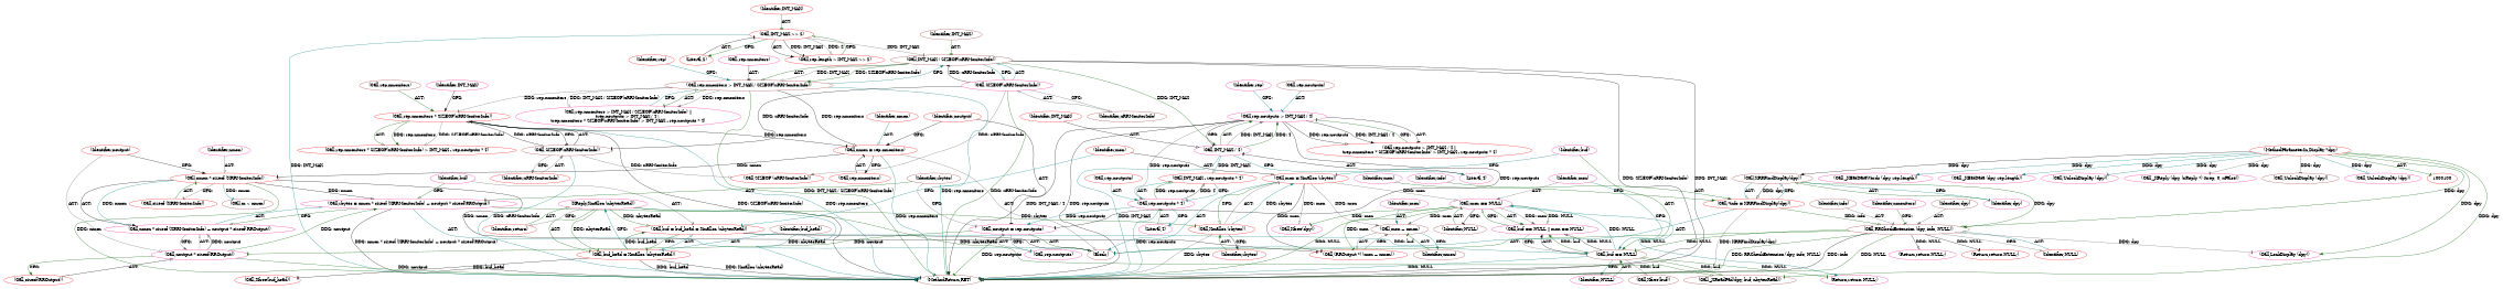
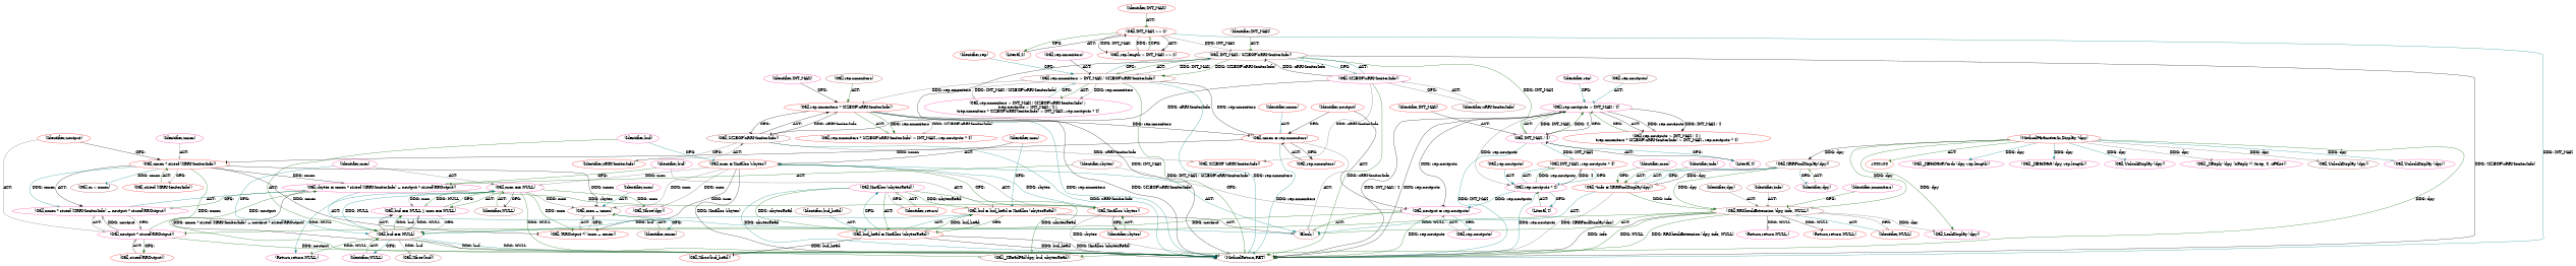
  digraph {
    node [color=deeppink]
    edge [arrowhead=tee color=darkgreen]
    n1 [color=brown label="(Call,mon + nmon)"]
    n2 [color=brown label="(Identifier,nmon)"]
    n3 [color=red label="(Call,(RROutput *) (mon + nmon))"]
    n4 [color=brown label="(MethodReturn,RET)"]
    n5 [label="(Call,mon == NULL)"]
    n6 [label="(Call,buf == NULL || mon == NULL)"]
    n7 [label="(Call,Xfree(dpy))"]
    n8 [label="(Return,return NULL;)"]
    n9 [color=brown label="(Identifier,NULL)"]
    n10 [color=brown label="(Call,buf == NULL)"]
    n11 [color=red label="(Call,mon = Xmalloc (rbytes))"]
    n12 [color=red label="(Call,Xmalloc (rbytes))"]
    n13 [color=brown label="(Block,)"]
    n14 [color=red label="(Identifier,rbytes)"]
    n15 [label="(Call,rbytes = nmon * sizeof (XRRMonitorInfo) + noutput * sizeof(RROutput))"]
    n16 [label="(Call,nmon * sizeof (XRRMonitorInfo) + noutput * sizeof(RROutput))"]
    n17 [label="(Call,noutput * sizeof(RROutput))"]
    n18 [color=red label="(Call,nmon * sizeof (XRRMonitorInfo))"]
    n19 [color=red label="(Call,sizeof (XRRMonitorInfo))"]
    n20 [color=brown label="(Call,m < nmon)"]
    n21 [color=red label="(Call,nmon = rep.nmonitors)"]
    n22 [color=red label="(Call,rep.nmonitors)"]
    n23 [color=red label="(Call,rep.nmonitors * SIZEOF(xRRMonitorInfo))"]
    n24 [color=brown label="(Call,SIZEOF(xRRMonitorInfo))"]
    n25 [color=red label="(Call,rep.nmonitors * SIZEOF(xRRMonitorInfo) > INT_MAX - rep.noutputs * 4)"]
    n26 [color=red label="(Call,SIZEOF (xRRMonitorInfo))"]
    n27 [color=red label="(Identifier,xRRMonitorInfo)"]
    n28 [color=brown label="(Call,rep.nmonitors > INT_MAX / SIZEOF(xRRMonitorInfo))"]
    n29 [color=brown label="(Call,INT_MAX / SIZEOF(xRRMonitorInfo))"]
    n30 [label="(Call,rep.nmonitors > INT_MAX / SIZEOF(xRRMonitorInfo) ||\n\trep.noutputs > INT_MAX / 4 ||\n\trep.nmonitors * SIZEOF(xRRMonitorInfo) > INT_MAX - rep.noutputs * 4)"]
    n31 [label="(Call,SIZEOF(xRRMonitorInfo))"]
    n32 [label="(Call,INT_MAX / 4)"]
    n33 [color=brown label="(Identifier,xRRMonitorInfo)"]
    n34 [color=red label="(Call,INT_MAX - rep.noutputs * 4)"]
    n35 [label="(Call,rep.noutputs > INT_MAX / 4)"]
    n36 [label="(Literal,4)"]
    n37 [color=red label="(Call,INT_MAX >> 2)"]
    n38 [color=red label="(Literal,2)"]
    n39 [color=red label="(Call,rep.length > INT_MAX >> 2)"]
    n40 [color=red label="(Call,sizeof(RROutput))"]
    n41 [label="(Call,noutput = rep.noutputs)"]
    n42 [label="(Call,rep.noutputs)"]
    n43 [label="(Call,rep.noutputs * 4)"]
    n44 [label="(Literal,4)"]
    n45 [color=red label="(Call,rep.noutputs > INT_MAX / 4 ||\n\trep.nmonitors * SIZEOF(xRRMonitorInfo) > INT_MAX - rep.noutputs * 4)"]
    n46 [label="(Identifier,NULL)"]
    n47 [color=brown label="(Call,_XReadPad(dpy, buf, nbytesRead))"]
    n48 [color=brown label="(Call,Xfree(buf))"]
    n49 [color=red label="(Call,buf = buf_head = Xmalloc (nbytesRead))"]
    n50 [color=red label="(Call,buf_head = Xmalloc (nbytesRead))"]
-   n51 [label="(XReply,Xmalloc (nbytesRead))"]
+   n51 [label="(Call,Xmalloc (nbytesRead))"]
    n52 [color=red label="(Call,Xfree(buf_head))"]
    n53 [color=red label="(Identifier,return)"]
    n54 [color=brown label="(Call,RRCheckExtension (dpy, info, NULL))"]
    n55 [label="(Call,LockDisplay (dpy))"]
    n56 [label="(Return,return NULL;)"]
    n57 [color=red label="(Return,return NULL;)"]
    n58 [color=red label="(Identifier,NULL)"]
    n59 [color=brown label="(Call,XRRFindDisplay(dpy))"]
    n60 [color=red label="(Call,*info = XRRFindDisplay(dpy))"]
    n61 [label="(Identifier,dpy)"]
    n62 [color=red label="(MethodParameterIn,Display *dpy)"]
    n63 [label="(Call,_XEatDataWords (dpy, rep.length))"]
    n64 [label="(Call,_XEatData (dpy, rep.length))"]
    n65 [label="(Call,UnlockDisplay (dpy))"]
    n66 [label="(Call,_XReply (dpy, (xReply *) &rep, 0, xFalse))"]
    n67 [color=brown label="(Call,UnlockDisplay (dpy))"]
    n68 [label="(Call,UnlockDisplay (dpy))"]
    1000100 [color=red]
    n70 [color=red label="(Identifier,nmon)"]
    n71 [label="(Identifier,mon)"]
    n72 [color=red label="(Identifier,INT_MAX)"]
    n73 [color=brown label="(Call,rep.nmonitors)"]
    n74 [color=brown label="(Identifier,info)"]
    n75 [label="(Identifier,mon)"]
    n76 [color=red label="(Identifier,noutput)"]
    n77 [color=brown label="(Identifier,buf_head)"]
    n78 [label="(Call,rep.nmonitors)"]
    n79 [color=red label="(Identifier,rep)"]
    n80 [label="(Identifier,info)"]
    n81 [color=red label="(Identifier,noutput)"]
    n82 [label="(Identifier,buf)"]
    n83 [color=red label="(Call,rep.noutputs)"]
    n84 [label="(Identifier,nmonitors)"]
    n85 [color=red label="(Identifier,mon)"]
    n86 [label="(Identifier,buf)"]
    n87 [label="(Identifier,INT_MAX)"]
    n88 [color=brown label="(Identifier,rbytes)"]
    n89 [color=red label="(Identifier,INT_MAX)"]
    n90 [label="(Identifier,nmon)"]
    n91 [color=brown label="(Call,rep.noutputs)"]
    n92 [color=brown label="(Identifier,dpy)"]
    n93 [color=brown label="(Identifier,INT_MAX)"]
    n94 [label="(Identifier,mon)"]
    n95 [label="(Identifier,rep)"]
    n1 -> n2 [arrowhead=normal color=teal label="CFG: "]
    n1 -> n3 [arrowhead=onormal color=gray40 label="AST: "]
    n2 -> n1 [label="AST: "]
    n3 -> n1 [arrowhead=normal color=gray40 label="CFG: "]
    n5 -> n1 [arrowhead=normal color=gray40 label="DDG: mon"]
    n5 -> n3 [label="DDG: mon"]
    n5 -> n4 [label="DDG: NULL"]
    n5 -> n6 [arrowhead=normal label="AST: "]
    n5 -> n6 [arrowhead=normal color=gray40 label="DDG: mon"]
    n5 -> n6 [arrowhead=onormal label="DDG: NULL"]
    n5 -> n7 [label="DDG: mon"]
    n5 -> n8 [arrowhead=normal color=teal label="DDG: NULL"]
    n5 -> n9 [color=black label="CFG: "]
    n6 -> n5 [arrowhead=onormal label="CFG: "]
    n6 -> n10 [arrowhead=normal color=gray40 label="CFG: "]
    n9 -> n5 [label="AST: "]
    n10 -> n4 [color=teal label="DDG: NULL"]
    n10 -> n5 [arrowhead=normal color=teal label="DDG: NULL"]
    n10 -> n6 [arrowhead=normal color=black label="AST: "]
    n10 -> n6 [arrowhead=normal label="DDG: buf"]
    n10 -> n6 [arrowhead=onormal color=black label="DDG: NULL"]
    n10 -> n8 [label="DDG: NULL"]
    n10 -> n46 [arrowhead=normal color=teal label="CFG: "]
    n10 -> n47 [arrowhead=onormal label="DDG: buf"]
    n10 -> n48 [arrowhead=onormal color=gray40 label="DDG: buf"]
    n11 -> n1 [arrowhead=normal color=gray40 label="DDG: mon"]
    n11 -> n3 [color=black label="DDG: mon"]
+   n11 -> n4 [color=black label="DDG: Xmalloc (rbytes)"]
    n11 -> n5 [arrowhead=onormal color=gray40 label="DDG: mon"]
    n11 -> n7 [arrowhead=onormal color=gray40 label="DDG: mon"]
    n11 -> n12 [arrowhead=onormal label="CFG: "]
    n11 -> n13 [arrowhead=normal color=teal label="AST: "]
    n12 -> n4 [color=gray40 label="DDG: rbytes"]
    n12 -> n11 [color=gray40 label="AST: "]
    n12 -> n11 [arrowhead=normal color=teal label="DDG: rbytes"]
    n12 -> n14 [arrowhead=normal color=black label="CFG: "]
    n14 -> n12 [arrowhead=normal label="AST: "]
    n15 -> n4 [color=black label="DDG: nmon * sizeof (XRRMonitorInfo) + noutput * sizeof(RROutput)"]
    n15 -> n12 [label="DDG: rbytes"]
    n15 -> n13 [arrowhead=onormal color=teal label="AST: "]
    n15 -> n16 [arrowhead=onormal label="CFG: "]
    n16 -> n15 [arrowhead=onormal color=teal label="AST: "]
    n16 -> n17 [arrowhead=normal color=gray40 label="CFG: "]
    n17 -> n4 [label="DDG: noutput"]
    n17 -> n15 [arrowhead=normal label="DDG: noutput"]
    n17 -> n16 [arrowhead=onormal color=gray40 label="AST: "]
    n17 -> n16 [arrowhead=onormal color=black label="DDG: noutput"]
    n17 -> n40 [arrowhead=normal label="CFG: "]
+   n18 -> n1 [color=black label="DDG: nmon"]
    n18 -> n3 [color=black label="DDG: nmon"]
    n18 -> n4 [label="DDG: nmon"]
    n18 -> n15 [arrowhead=onormal color=black label="DDG: nmon"]
    n18 -> n16 [arrowhead=normal color=black label="AST: "]
    n18 -> n16 [arrowhead=onormal color=teal label="DDG: nmon"]
    n18 -> n19 [color=gray40 label="CFG: "]
    n18 -> n20 [color=teal label="DDG: nmon"]
    n19 -> n18 [label="AST: "]
    n21 -> n4 [color=teal label="DDG: rep.nmonitors"]
    n21 -> n13 [arrowhead=onormal color=gray40 label="AST: "]
    n21 -> n18 [color=black label="DDG: nmon"]
    n21 -> n22 [arrowhead=normal color=black label="CFG: "]
    n22 -> n21 [color=black label="AST: "]
    n23 -> n4 [color=black label="DDG: SIZEOF(xRRMonitorInfo)"]
    n23 -> n4 [color=teal label="DDG: rep.nmonitors"]
    n23 -> n21 [color=black label="DDG: rep.nmonitors"]
    n23 -> n24 [color=black label="CFG: "]
    n23 -> n25 [arrowhead=onormal label="AST: "]
    n23 -> n25 [arrowhead=normal label="DDG: rep.nmonitors"]
    n23 -> n25 [arrowhead=onormal color=gray40 label="DDG: SIZEOF(xRRMonitorInfo)"]
    n24 -> n4 [arrowhead=normal color=teal label="DDG: xRRMonitorInfo"]
    n24 -> n23 [arrowhead=normal color=black label="AST: "]
    n24 -> n23 [arrowhead=onormal color=black label="DDG: xRRMonitorInfo"]
    n24 -> n26 [arrowhead=onormal color=gray40 label="DDG: xRRMonitorInfo"]
    n24 -> n27 [arrowhead=normal color=gray40 label="CFG: "]
    n27 -> n24 [arrowhead=normal color=gray40 label="AST: "]
    n28 -> n4 [arrowhead=onormal label="DDG: INT_MAX / SIZEOF(xRRMonitorInfo)"]
    n28 -> n4 [arrowhead=onormal color=teal label="DDG: rep.nmonitors"]
    n28 -> n21 [arrowhead=onormal color=black label="DDG: rep.nmonitors"]
    n28 -> n23 [color=gray40 label="DDG: rep.nmonitors"]
    n28 -> n29 [arrowhead=normal color=teal label="CFG: "]
    n28 -> n30 [label="AST: "]
    n28 -> n30 [arrowhead=normal color=gray40 label="DDG: rep.nmonitors"]
    n28 -> n30 [arrowhead=onormal color=gray40 label="DDG: INT_MAX / SIZEOF(xRRMonitorInfo)"]
    n29 -> n4 [arrowhead=onormal color=black label="DDG: SIZEOF(xRRMonitorInfo)"]
    n29 -> n4 [arrowhead=onormal color=black label="DDG: INT_MAX"]
    n29 -> n28 [arrowhead=onormal label="AST: "]
    n29 -> n28 [arrowhead=onormal color=gray40 label="DDG: INT_MAX"]
    n29 -> n28 [arrowhead=normal label="DDG: SIZEOF(xRRMonitorInfo)"]
    n29 -> n31 [arrowhead=onormal color=teal label="CFG: "]
    n29 -> n32 [arrowhead=onormal label="DDG: INT_MAX"]
    n30 -> n28 [arrowhead=onormal color=teal label="CFG: "]
    n31 -> n4 [arrowhead=normal label="DDG: xRRMonitorInfo"]
    n31 -> n24 [color=black label="DDG: xRRMonitorInfo"]
    n31 -> n26 [arrowhead=normal color=gray40 label="DDG: xRRMonitorInfo"]
    n31 -> n29 [arrowhead=onormal color=teal label="AST: "]
    n31 -> n29 [color=black label="DDG: xRRMonitorInfo"]
    n31 -> n33 [arrowhead=onormal color=gray40 label="CFG: "]
    n32 -> n4 [arrowhead=onormal color=teal label="DDG: INT_MAX"]
    n32 -> n34 [arrowhead=onormal color=teal label="DDG: INT_MAX"]
    n32 -> n35 [arrowhead=normal label="AST: "]
    n32 -> n35 [arrowhead=normal color=gray40 label="DDG: INT_MAX"]
    n32 -> n35 [arrowhead=normal label="DDG: 4"]
    n32 -> n36 [arrowhead=normal color=teal label="CFG: "]
    n33 -> n31 [arrowhead=onormal color=gray40 label="AST: "]
    n34 -> n43 [color=teal label="CFG: "]
    n35 -> n4 [arrowhead=normal color=black label="DDG: INT_MAX / 4"]
    n35 -> n4 [color=black label="DDG: rep.noutputs"]
    n35 -> n32 [color=black label="CFG: "]
    n35 -> n41 [color=black label="DDG: rep.noutputs"]
    n35 -> n43 [arrowhead=normal color=gray40 label="DDG: rep.noutputs"]
    n35 -> n45 [color=black label="AST: "]
    n35 -> n45 [arrowhead=onormal color=black label="DDG: rep.noutputs"]
    n35 -> n45 [arrowhead=normal color=black label="DDG: INT_MAX / 4"]
    n36 -> n32 [color=black label="AST: "]
    n37 -> n4 [arrowhead=normal color=teal label="DDG: INT_MAX"]
    n37 -> n29 [color=gray40 label="DDG: INT_MAX"]
    n37 -> n38 [arrowhead=normal label="CFG: "]
    n37 -> n39 [arrowhead=normal color=black label="AST: "]
    n37 -> n39 [color=black label="DDG: INT_MAX"]
    n37 -> n39 [arrowhead=onormal color=gray40 label="DDG: 2"]
    n38 -> n37 [color=black label="AST: "]
    n39 -> n37 [arrowhead=onormal label="CFG: "]
    n40 -> n17 [arrowhead=onormal color=black label="AST: "]
    n41 -> n4 [label="DDG: rep.noutputs"]
    n41 -> n13 [arrowhead=onormal label="AST: "]
    n41 -> n17 [label="DDG: noutput"]
    n41 -> n42 [color=teal label="CFG: "]
    n42 -> n41 [color=gray40 label="AST: "]
    n43 -> n4 [arrowhead=normal color=teal label="DDG: rep.noutputs"]
    n43 -> n34 [arrowhead=onormal color=teal label="AST: "]
    n43 -> n34 [arrowhead=onormal label="DDG: rep.noutputs"]
    n43 -> n34 [arrowhead=onormal color=black label="DDG: 4"]
    n43 -> n41 [arrowhead=normal color=teal label="DDG: rep.noutputs"]
    n43 -> n44 [arrowhead=normal color=teal label="CFG: "]
    n44 -> n43 [label="AST: "]
    n45 -> n35 [label="CFG: "]
    n46 -> n10 [arrowhead=normal label="AST: "]
    n49 -> n10 [color=teal label="DDG: buf"]
    n49 -> n13 [arrowhead=onormal color=black label="AST: "]
    n49 -> n50 [label="CFG: "]
    n50 -> n4 [color=black label="DDG: buf_head"]
    n50 -> n4 [color=black label="DDG: Xmalloc (nbytesRead)"]
    n50 -> n49 [arrowhead=onormal color=teal label="AST: "]
    n50 -> n49 [arrowhead=normal label="DDG: buf_head"]
    n50 -> n51 [arrowhead=normal color=teal label="CFG: "]
    n50 -> n52 [color=black label="DDG: buf_head"]
    n51 -> n4 [arrowhead=normal color=teal label="DDG: nbytesRead"]
    n51 -> n47 [arrowhead=onormal label="DDG: nbytesRead"]
    n51 -> n49 [arrowhead=onormal label="DDG: nbytesRead"]
    n51 -> n50 [label="AST: "]
    n51 -> n50 [label="DDG: nbytesRead"]
    n51 -> n53 [arrowhead=onormal color=gray40 label="CFG: "]
    n53 -> n51 [arrowhead=onormal label="AST: "]
    n54 -> n4 [arrowhead=normal label="DDG: NULL"]
    n54 -> n4 [label="DDG: RRCheckExtension (dpy, info, NULL)"]
    n54 -> n4 [arrowhead=onormal color=black label="DDG: info"]
    n54 -> n10 [label="DDG: NULL"]
    n54 -> n13 [label="AST: "]
    n54 -> n55 [color=gray40 label="DDG: dpy"]
    n54 -> n56 [arrowhead=onormal color=black label="DDG: NULL"]
    n54 -> n57 [color=black label="DDG: NULL"]
    n54 -> n58 [arrowhead=onormal color=gray40 label="CFG: "]
    n58 -> n54 [arrowhead=onormal color=teal label="AST: "]
    n59 -> n54 [arrowhead=normal label="DDG: dpy"]
    n59 -> n60 [arrowhead=onormal color=teal label="AST: "]
    n59 -> n60 [arrowhead=onormal color=black label="DDG: dpy"]
    n59 -> n61 [color=teal label="CFG: "]
    n60 -> n4 [arrowhead=normal color=gray40 label="DDG: XRRFindDisplay(dpy)"]
    n60 -> n13 [color=teal label="AST: "]
    n60 -> n54 [arrowhead=onormal label="DDG: info"]
    n60 -> n59 [arrowhead=onormal color=teal label="CFG: "]
    n61 -> n59 [arrowhead=onormal label="AST: "]
    n62 -> n47 [label="DDG: dpy"]
    n62 -> n54 [arrowhead=onormal label="DDG: dpy"]
    n62 -> n55 [arrowhead=normal label="DDG: dpy"]
    n62 -> n59 [arrowhead=normal color=black label="DDG: dpy"]
    n62 -> n63 [arrowhead=normal color=teal label="DDG: dpy"]
    n62 -> n64 [arrowhead=normal color=teal label="DDG: dpy"]
    n62 -> n65 [color=teal label="DDG: dpy"]
    n62 -> n66 [color=gray40 label="DDG: dpy"]
    n62 -> n67 [color=gray40 label="DDG: dpy"]
    n62 -> n68 [arrowhead=onormal color=teal label="DDG: dpy"]
    n62 -> 1000100 [label="AST: "]
    n70 -> n21 [arrowhead=onormal color=teal label="AST: "]
    n71 -> n60 [arrowhead=normal label="CFG: "]
    n72 -> n37 [label="AST: "]
    n73 -> n23 [arrowhead=normal label="AST: "]
    n74 -> n54 [color=gray40 label="AST: "]
    n75 -> n5 [arrowhead=normal color=gray40 label="AST: "]
    n75 -> n10 [arrowhead=normal color=teal label="CFG: "]
    n76 -> n17 [arrowhead=onormal color=gray40 label="AST: "]
    n76 -> n18 [arrowhead=normal color=black label="CFG: "]
    n77 -> n50 [color=teal label="AST: "]
    n78 -> n28 [color=black label="AST: "]
    n79 -> n28 [arrowhead=normal color=teal label="CFG: "]
    n80 -> n60 [arrowhead=normal label="AST: "]
    n81 -> n21 [arrowhead=normal color=black label="CFG: "]
    n81 -> n41 [color=black label="AST: "]
    n82 -> n10 [arrowhead=normal label="AST: "]
    n82 -> n11 [color=teal label="CFG: "]
    n83 -> n43 [arrowhead=normal color=teal label="AST: "]
    n84 -> n54 [label="CFG: "]
    n85 -> n11 [arrowhead=onormal color=black label="AST: "]
    n85 -> n49 [color=teal label="CFG: "]
    n86 -> n15 [arrowhead=onormal label="CFG: "]
    n86 -> n49 [color=gray40 label="AST: "]
    n87 -> n23 [arrowhead=normal color=black label="CFG: "]
    n88 -> n15 [label="AST: "]
    n88 -> n41 [color=gray40 label="CFG: "]
    n89 -> n32 [arrowhead=onormal color=black label="AST: "]
    n90 -> n18 [arrowhead=onormal color=gray40 label="AST: "]
    n91 -> n35 [color=teal label="AST: "]
    n92 -> n54 [arrowhead=normal color=gray40 label="AST: "]
    n93 -> n29 [label="AST: "]
    n94 -> n1 [arrowhead=normal color=teal label="AST: "]
    n95 -> n35 [arrowhead=normal color=teal label="CFG: "]
  }
